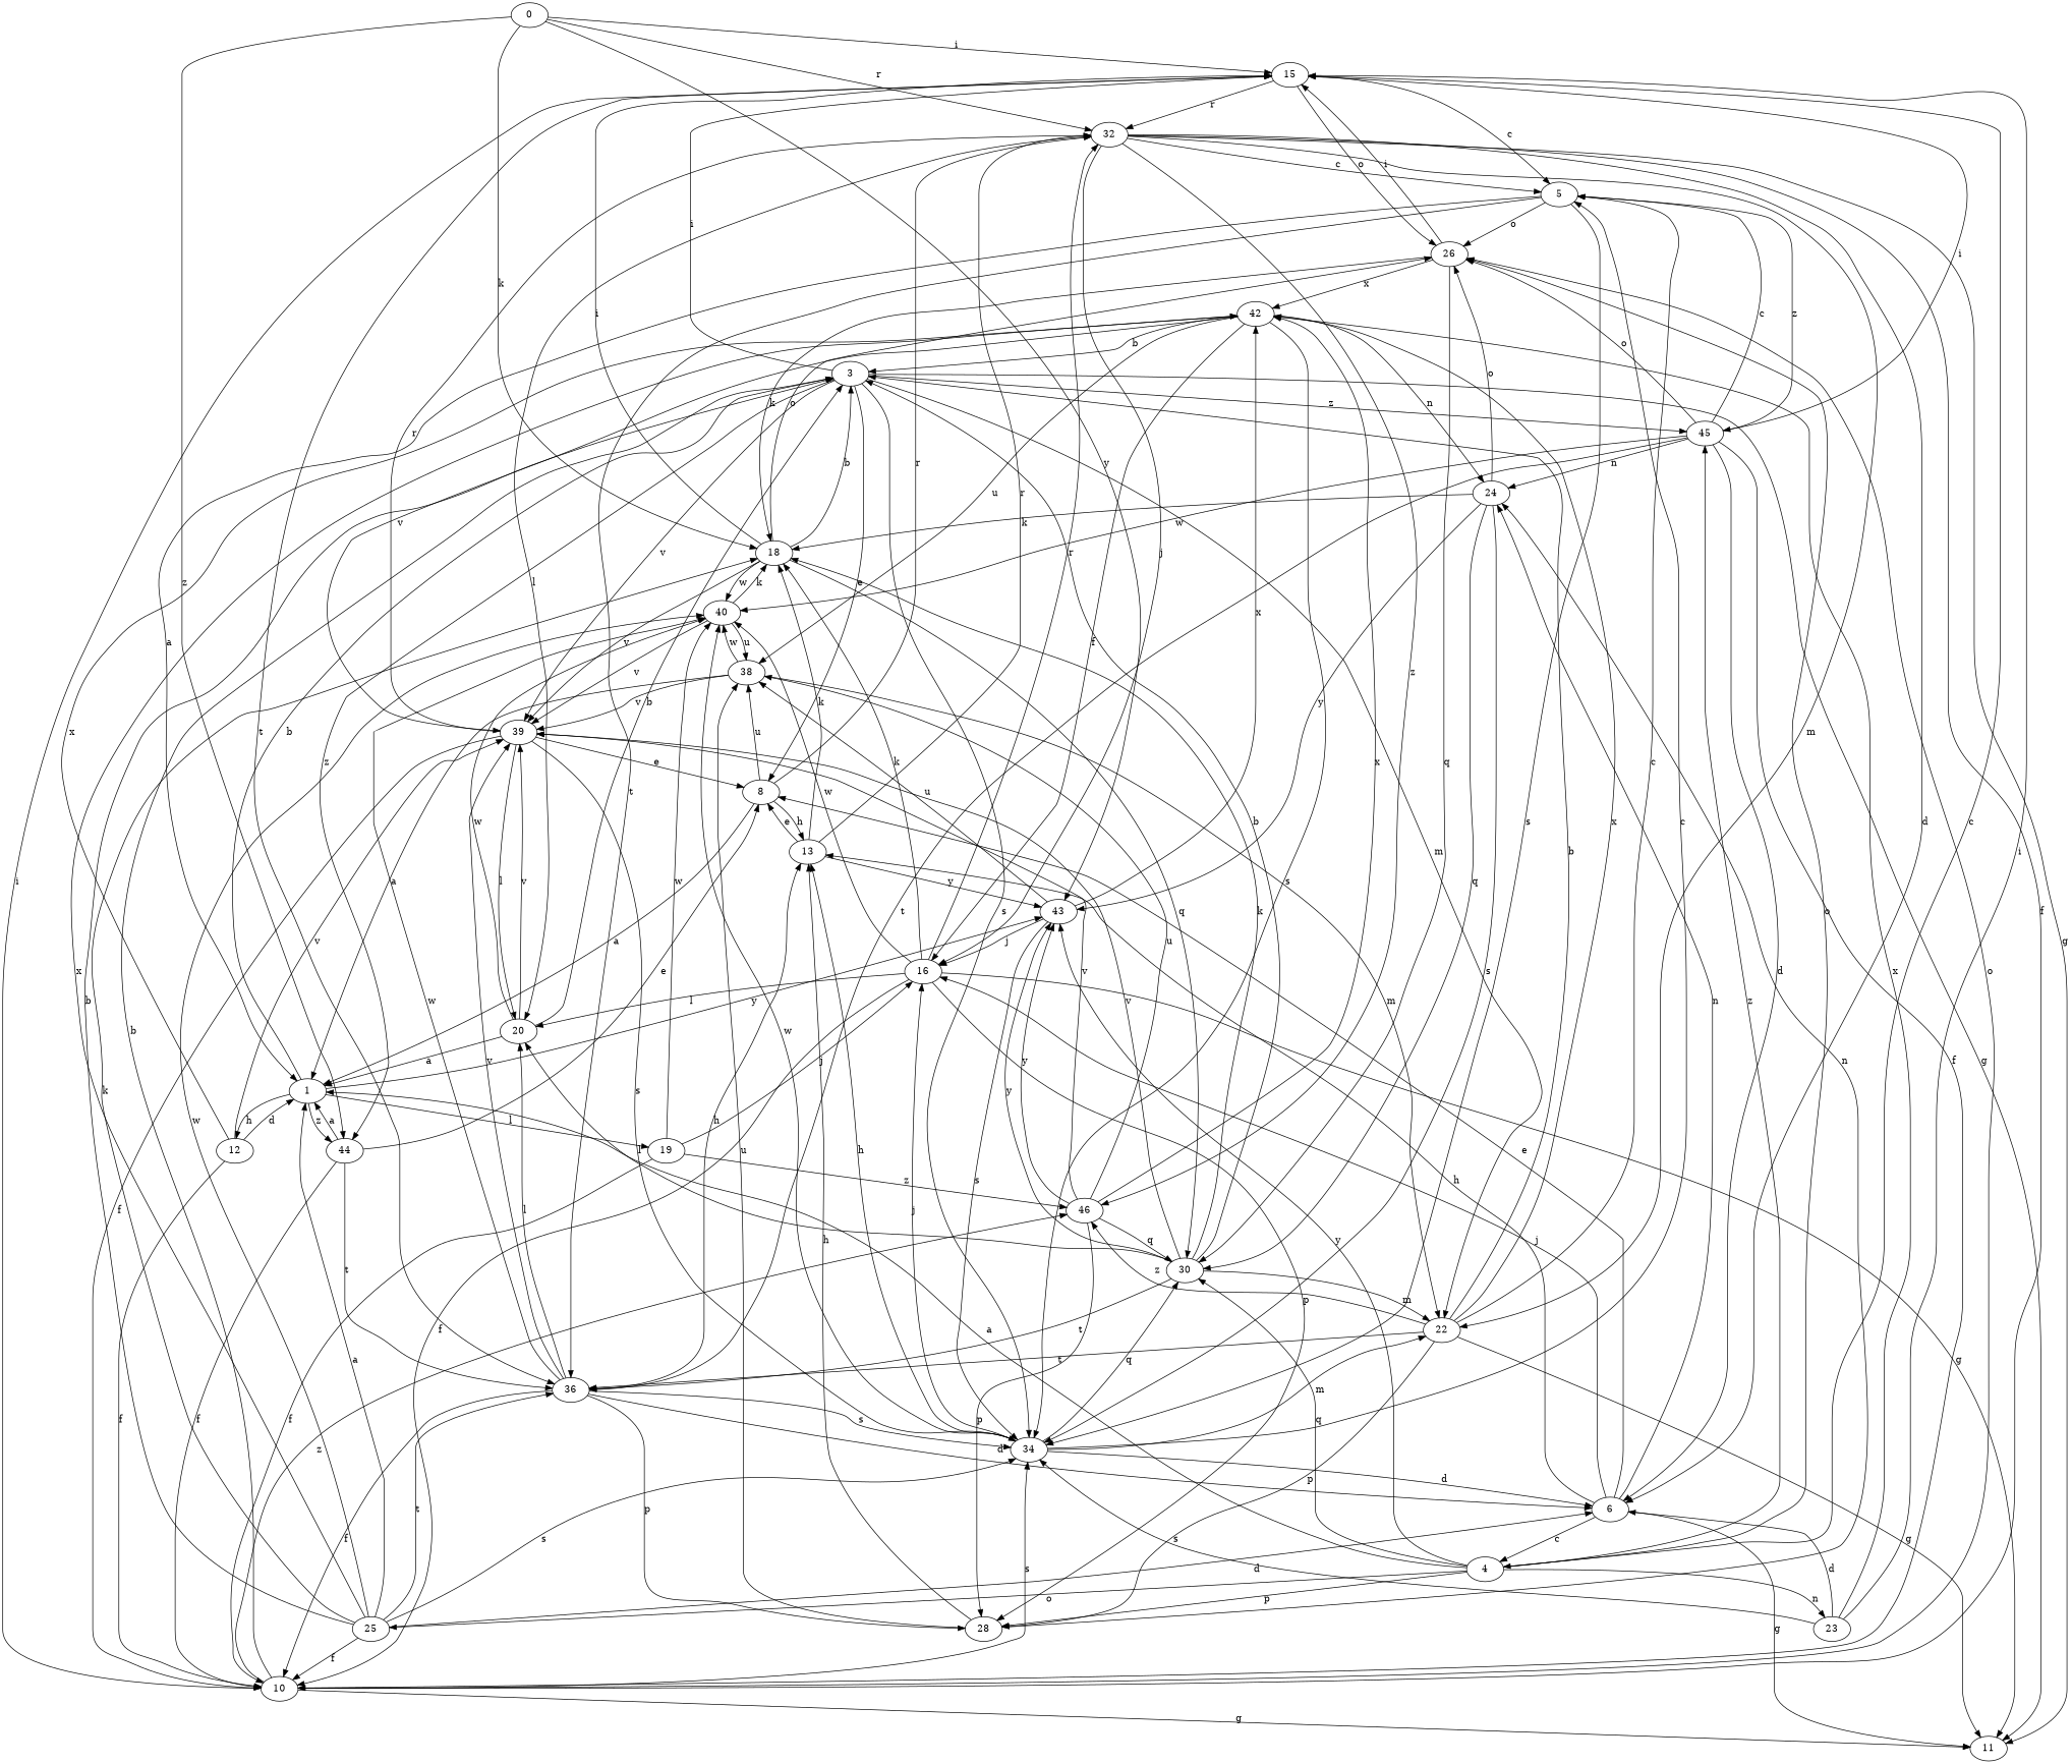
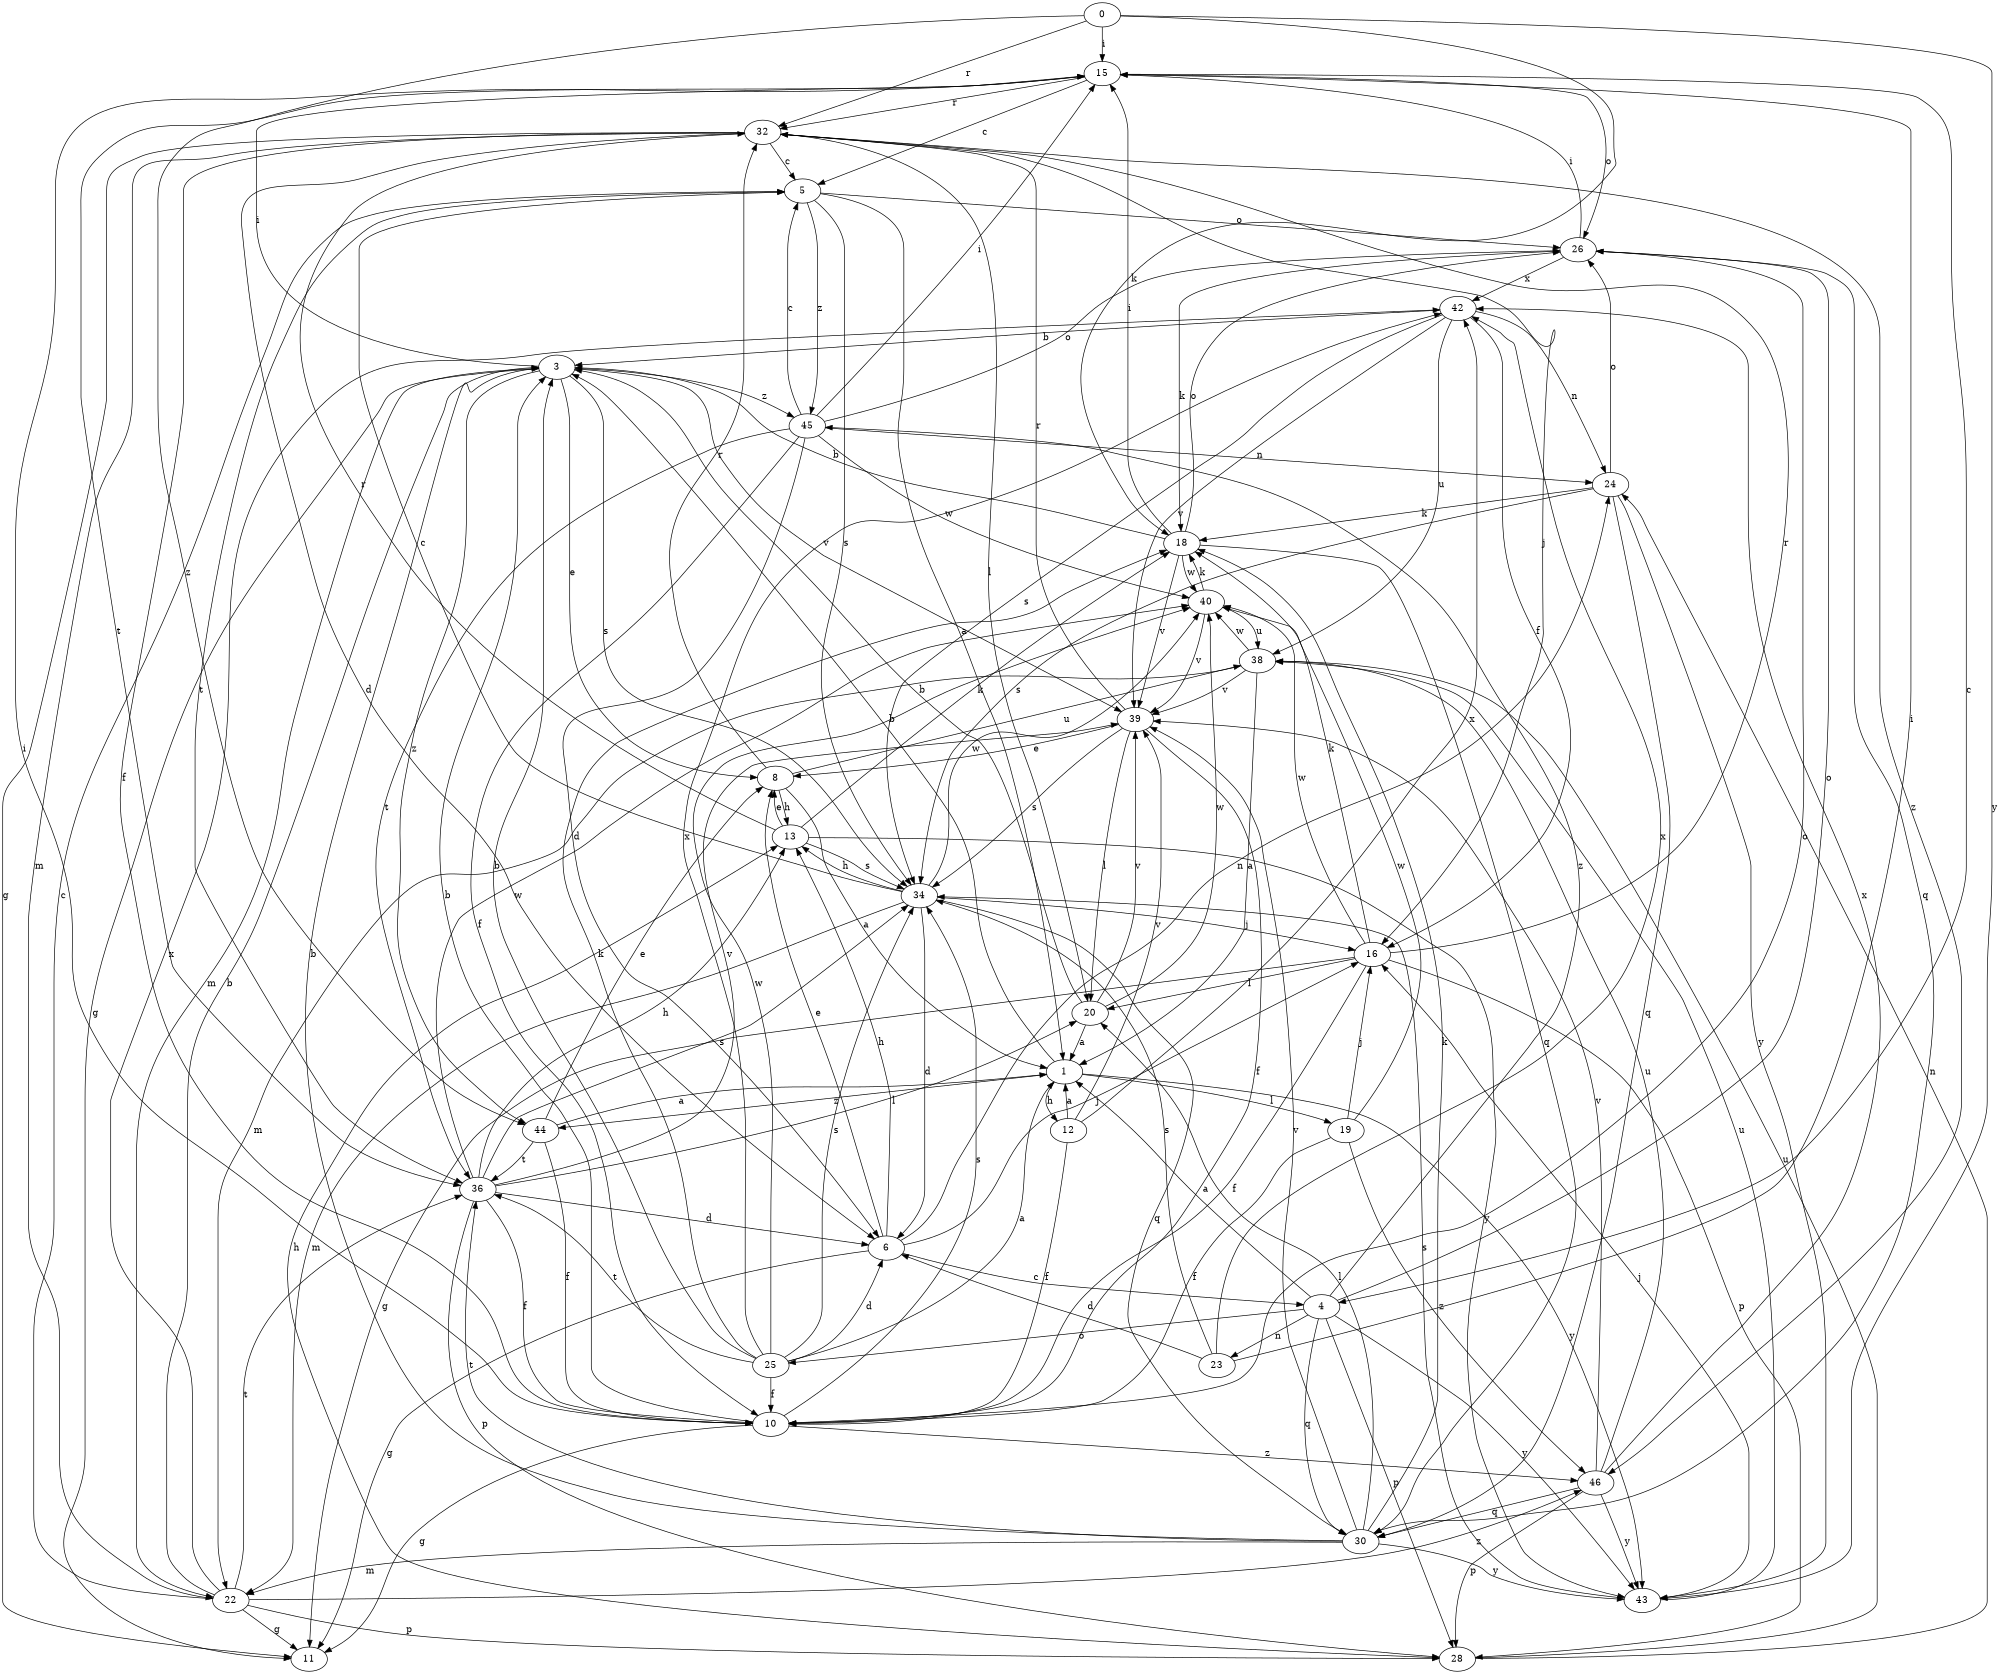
  strict digraph {
    0
    15
    18
    32
    43
    44
    4
    26
    5
    36
    3
    39
    30
    40
    11
    22
    6
    16
    10
    46
    20
    34
    38
    42
    1
    8
    12
    19
    45
    13
    28
    24
    23
    25
    0 -> 15 [label=i]
    0 -> 18 [label=k]
    0 -> 32 [label=r]
    0 -> 43 [label=y]
    0 -> 44 [label=z]
    15 -> 32 [label=r]
    15 -> 4 [label=c]
    15 -> 26 [label=o]
    15 -> 5 [label=c]
    15 -> 36 [label=t]
    18 -> 15 [label=i]
    18 -> 26 [label=o]
    18 -> 3 [label=b]
    18 -> 39 [label=v]
    18 -> 30 [label=q]
    18 -> 40 [label=w]
    32 -> 5 [label=c]
    32 -> 11 [label=g]
    32 -> 22 [label=m]
    32 -> 6 [label=d]
    32 -> 16 [label=j]
    32 -> 10 [label=f]
    32 -> 46 [label=z]
    32 -> 20 [label=l]
    43 -> 16 [label=j]
    43 -> 34 [label=s]
    43 -> 38 [label=u]
-   43 -> 42 [label=x]
    44 -> 36 [label=t]
    44 -> 10 [label=f]
    44 -> 1 [label=a]
    44 -> 8 [label=e]
    4 -> 43 [label=y]
    4 -> 26 [label=o]
    4 -> 30 [label=q]
    4 -> 1 [label=a]
    4 -> 45 [label=z]
    4 -> 28 [label=p]
    4 -> 23 [label=n]
    4 -> 25 [label=o]
    26 -> 15 [label=i]
    26 -> 18 [label=k]
    26 -> 30 [label=q]
    26 -> 42 [label=x]
    5 -> 26 [label=o]
    5 -> 36 [label=t]
    5 -> 34 [label=s]
    5 -> 1 [label=a]
    5 -> 45 [label=z]
    36 -> 39 [label=v]
    36 -> 40 [label=w]
    36 -> 6 [label=d]
    36 -> 10 [label=f]
    36 -> 20 [label=l]
    36 -> 34 [label=s]
    36 -> 13 [label=h]
    36 -> 28 [label=p]
    3 -> 15 [label=i]
    3 -> 44 [label=z]
    3 -> 39 [label=v]
    3 -> 11 [label=g]
    3 -> 22 [label=m]
    3 -> 34 [label=s]
    3 -> 8 [label=e]
    3 -> 45 [label=z]
    39 -> 32 [label=r]
    39 -> 10 [label=f]
    39 -> 20 [label=l]
    39 -> 34 [label=s]
    39 -> 8 [label=e]
    30 -> 18 [label=k]
    30 -> 43 [label=y]
    30 -> 36 [label=t]
    30 -> 3 [label=b]
    30 -> 39 [label=v]
    30 -> 22 [label=m]
    30 -> 20 [label=l]
    40 -> 18 [label=k]
    40 -> 39 [label=v]
    40 -> 38 [label=u]
    22 -> 5 [label=c]
    22 -> 36 [label=t]
    22 -> 3 [label=b]
    22 -> 11 [label=g]
    22 -> 46 [label=z]
    22 -> 42 [label=x]
    22 -> 28 [label=p]
    6 -> 4 [label=c]
    6 -> 11 [label=g]
    6 -> 16 [label=j]
    6 -> 8 [label=e]
    6 -> 13 [label=h]
    6 -> 24 [label=n]
    16 -> 18 [label=k]
    16 -> 32 [label=r]
    16 -> 40 [label=w]
    16 -> 11 [label=g]
    16 -> 10 [label=f]
    16 -> 20 [label=l]
    16 -> 28 [label=p]
    10 -> 15 [label=i]
    10 -> 26 [label=o]
    10 -> 3 [label=b]
    10 -> 11 [label=g]
    10 -> 46 [label=z]
    10 -> 34 [label=s]
    46 -> 43 [label=y]
    46 -> 39 [label=v]
    46 -> 30 [label=q]
    46 -> 38 [label=u]
    46 -> 42 [label=x]
    46 -> 28 [label=p]
    20 -> 3 [label=b]
    20 -> 39 [label=v]
    20 -> 40 [label=w]
    20 -> 1 [label=a]
    34 -> 5 [label=c]
    34 -> 30 [label=q]
    34 -> 40 [label=w]
    34 -> 22 [label=m]
    34 -> 6 [label=d]
    34 -> 16 [label=j]
    34 -> 13 [label=h]
    38 -> 39 [label=v]
    38 -> 40 [label=w]
    38 -> 22 [label=m]
    38 -> 1 [label=a]
    42 -> 3 [label=b]
    42 -> 39 [label=v]
    42 -> 16 [label=f]
    42 -> 34 [label=s]
    42 -> 38 [label=u]
    42 -> 24 [label=n]
    1 -> 43 [label=y]
    1 -> 44 [label=z]
    1 -> 3 [label=b]
    1 -> 12 [label=h]
    1 -> 19 [label=l]
    8 -> 32 [label=r]
    8 -> 38 [label=u]
    8 -> 1 [label=a]
    8 -> 13 [label=h]
    12 -> 39 [label=v]
    12 -> 10 [label=f]
    12 -> 42 [label=x]
-   12 -> 1 [label=d]
+   12 -> 1 [label=a]
    19 -> 40 [label=w]
    19 -> 16 [label=j]
    19 -> 10 [label=f]
    19 -> 46 [label=z]
    45 -> 15 [label=i]
    45 -> 26 [label=o]
    45 -> 5 [label=c]
    45 -> 36 [label=t]
    45 -> 40 [label=w]
    45 -> 6 [label=d]
    45 -> 10 [label=f]
    45 -> 24 [label=n]
    13 -> 18 [label=k]
    13 -> 32 [label=r]
    13 -> 43 [label=y]
+   13 -> 34 [label=s]
    13 -> 8 [label=e]
    28 -> 38 [label=u]
    28 -> 13 [label=h]
    28 -> 24 [label=n]
    24 -> 18 [label=k]
    24 -> 43 [label=y]
    24 -> 26 [label=o]
    24 -> 30 [label=q]
    24 -> 34 [label=s]
    23 -> 15 [label=i]
    23 -> 6 [label=d]
    23 -> 34 [label=s]
    23 -> 42 [label=x]
    25 -> 18 [label=k]
    25 -> 36 [label=t]
    25 -> 3 [label=b]
    25 -> 40 [label=w]
    25 -> 6 [label=d]
    25 -> 10 [label=f]
    25 -> 34 [label=s]
    25 -> 42 [label=x]
    25 -> 1 [label=a]
  }
